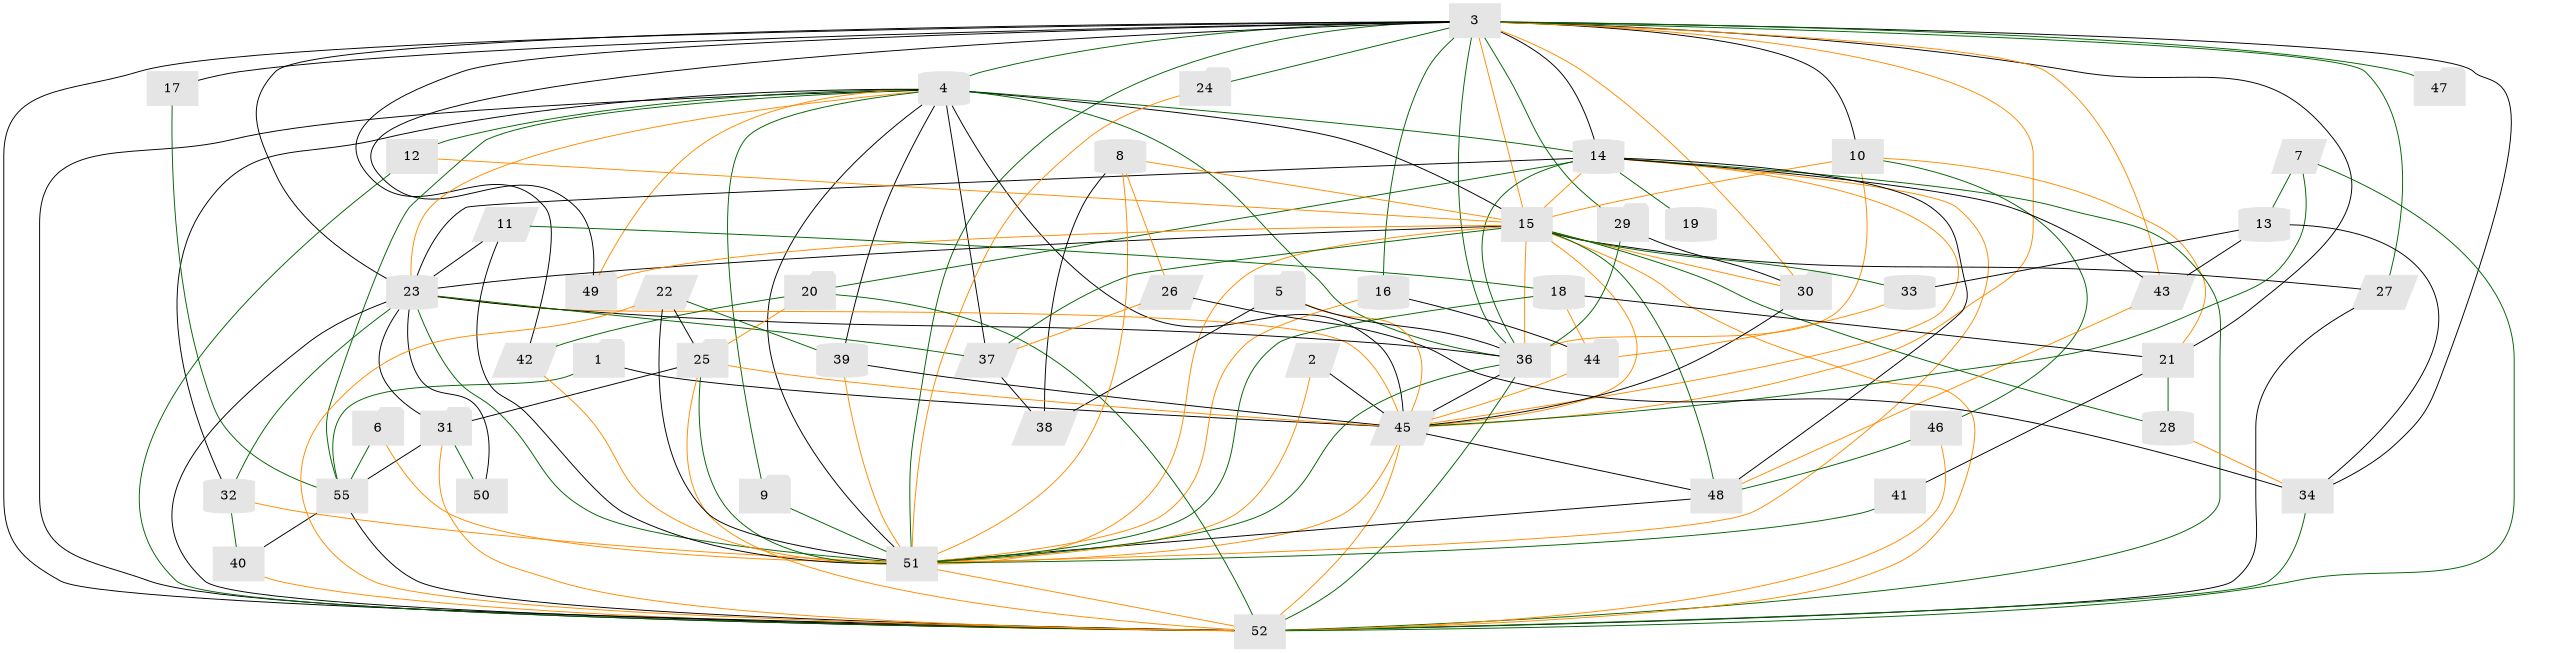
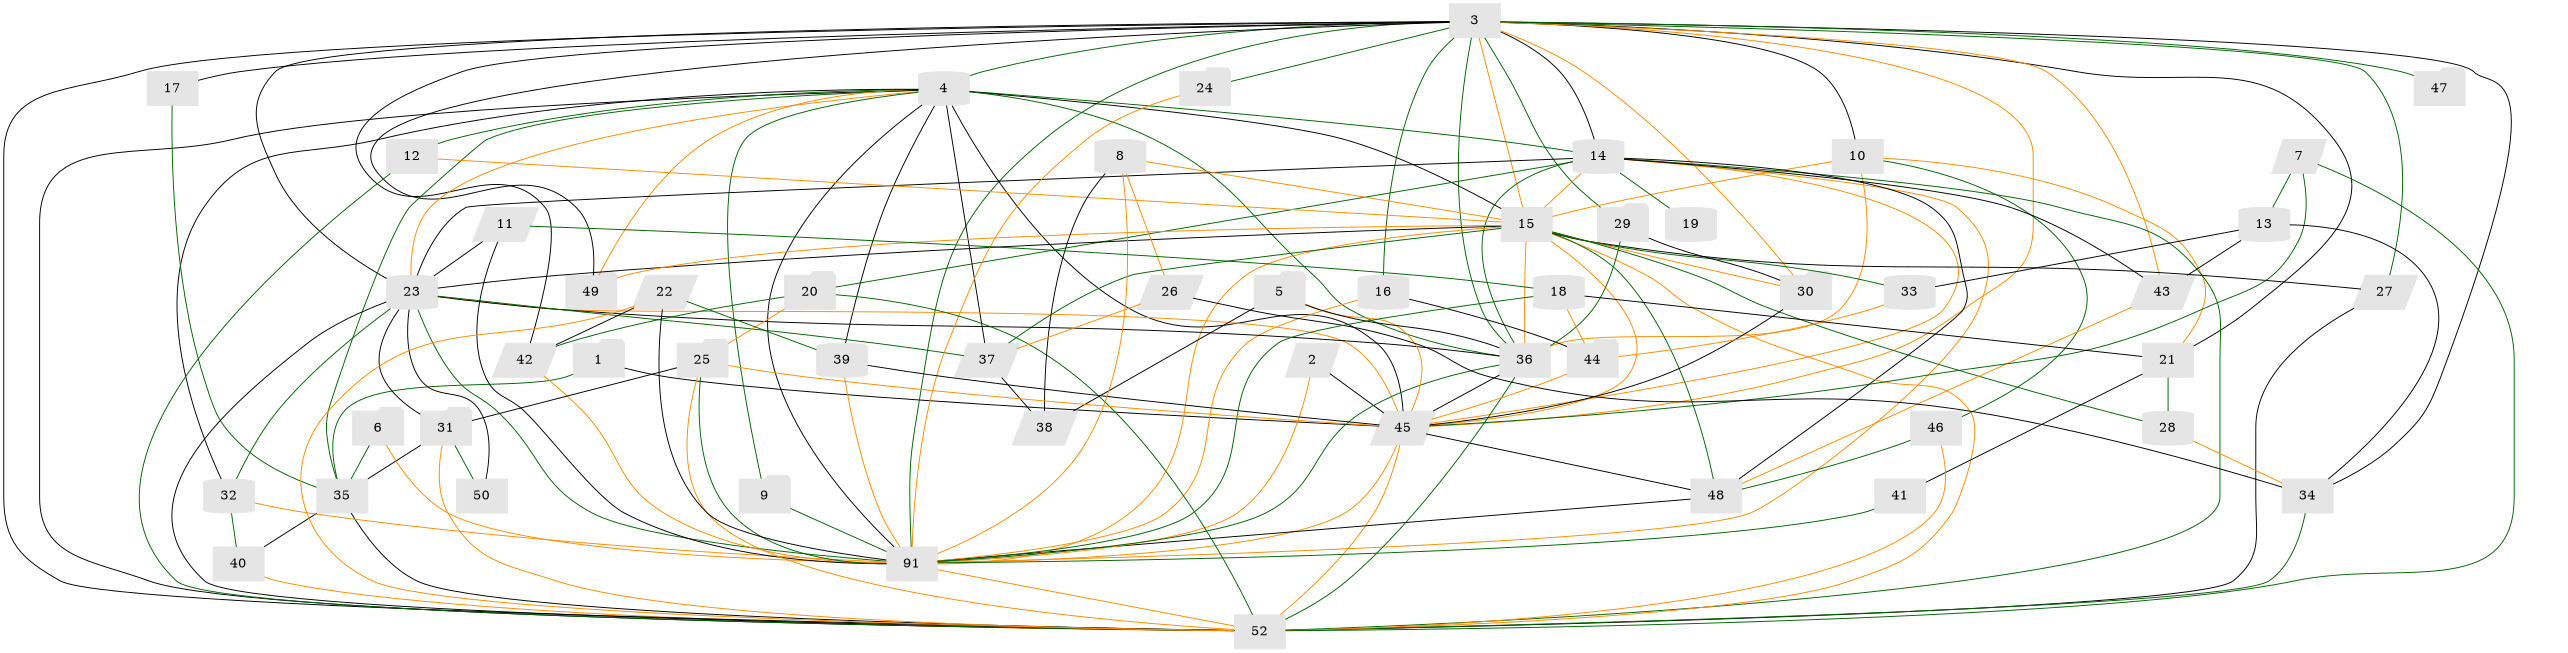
  graph {
    node [color=gray90 shape=box style=filled]
    edge [color=black weight=1.0]
    1 [shape=folder]
-   35 [label=55]
+   35
    45 [shape=parallelogram]
    52
    40
-   51
+   51 [label=91]
    48
    2 [shape=parallelogram]
    3
    4 [shape=cylinder]
    10
    14 [shape=cylinder]
    15
    16 [shape=cylinder]
    17
    21
    23 [shape=cylinder]
    24 [shape=folder]
    27 [shape=parallelogram]
    29 [shape=folder]
    30 [shape=folder]
    34
    36
    42 [shape=parallelogram]
    43 [shape=parallelogram]
    47 [shape=folder]
    49 [shape=folder]
    9 [shape=folder]
    12
    32 [shape=cylinder]
    37 [shape=parallelogram]
    39 [shape=cylinder]
    46
    19 [shape=cylinder]
    20 [shape=folder]
    33 [shape=cylinder]
    28 [shape=cylinder]
    44 [shape=folder]
    41
    31 [shape=folder]
    50
    38 [shape=parallelogram]
    5 [shape=folder]
    6 [shape=folder]
    7 [shape=parallelogram]
    13 [shape=cylinder]
    8 [shape=cylinder]
    26 [shape=parallelogram]
    11 [shape=parallelogram]
    18 [shape=cylinder]
    25 [shape=folder]
    22 [shape=parallelogram]
    1 -- 35 [color=darkgreen]
    1 -- 45
    35 -- 52 [weight=2.0]
    35 -- 40
    45 -- 52 [color=darkorange weight=2.0]
    45 -- 51 [color=darkorange]
    45 -- 48
    40 -- 52 [color=darkorange]
    51 -- 52 [color=darkorange]
    48 -- 51
    2 -- 45
    2 -- 51 [color=darkorange]
    3 -- 45 [color=darkorange]
    3 -- 52
    3 -- 51 [color=darkgreen]
    3 -- 4 [color=darkgreen weight=3.0]
    3 -- 10
    3 -- 14
    3 -- 15 [color=darkorange]
    3 -- 16 [color=darkgreen]
    3 -- 17
    3 -- 21
    3 -- 23
    3 -- 24 [color=darkgreen]
    3 -- 27 [color=darkgreen]
    3 -- 29 [color=darkgreen]
    3 -- 30 [color=darkorange weight=2.0]
    3 -- 34
    3 -- 36 [color=darkgreen]
    3 -- 42
    3 -- 43 [color=darkorange]
    3 -- 47 [color=darkgreen]
    3 -- 49
    4 -- 35 [color=darkgreen]
    4 -- 45 [weight=2.0]
    4 -- 52 [weight=2.0]
    4 -- 51 [weight=3.0]
    4 -- 14 [color=darkgreen weight=3.0]
    4 -- 15 [weight=4.0]
    4 -- 23 [color=darkorange weight=3.0]
    4 -- 36 [color=darkgreen weight=4.0]
    4 -- 49 [color=darkorange]
    4 -- 9 [color=darkgreen]
    4 -- 12 [color=darkgreen]
    4 -- 32
    4 -- 37
    4 -- 39
    10 -- 15 [color=darkorange]
    10 -- 21 [color=darkorange]
    10 -- 36 [color=darkorange]
    10 -- 46 [color=darkgreen]
    14 -- 45 [color=darkorange]
    14 -- 52 [color=darkgreen]
    14 -- 51 [color=darkorange]
    14 -- 48
    14 -- 15 [color=darkorange weight=3.0]
    14 -- 23
    14 -- 36 [color=darkgreen]
    14 -- 43
    14 -- 19 [color=darkgreen]
    14 -- 20 [color=darkgreen]
    15 -- 45 [color=darkorange]
    15 -- 52 [color=darkorange]
    15 -- 51 [color=darkorange]
    15 -- 48 [color=darkgreen weight=2.0]
    15 -- 23
    15 -- 27
    15 -- 30 [color=darkorange]
    15 -- 36 [color=darkorange weight=2.0]
    15 -- 49 [color=darkorange]
    15 -- 37 [color=darkgreen]
    15 -- 33 [color=darkgreen]
    15 -- 28 [color=darkgreen]
    16 -- 51 [color=darkorange]
    16 -- 44
    17 -- 35 [color=darkgreen]
    21 -- 28 [color=darkgreen]
    21 -- 41
    23 -- 45 [color=darkorange]
    23 -- 52
    23 -- 51 [color=darkgreen]
    23 -- 36
    23 -- 32 [color=darkgreen]
    23 -- 37 [color=darkgreen]
    23 -- 31
    23 -- 50
    24 -- 51 [color=darkorange]
    27 -- 52
    29 -- 30
    29 -- 36 [color=darkgreen]
    30 -- 45 [weight=2.0]
    34 -- 52 [color=darkgreen weight=3.0]
    36 -- 45
    36 -- 52 [color=darkgreen weight=2.0]
    36 -- 51 [color=darkgreen weight=2.0]
    42 -- 51 [color=darkorange]
    43 -- 48 [color=darkorange]
    9 -- 51 [color=darkgreen]
    12 -- 52 [color=darkgreen]
    12 -- 15 [color=darkorange]
    32 -- 40 [color=darkgreen]
    32 -- 51 [color=darkorange]
    37 -- 38
    39 -- 45 [weight=2.0]
    39 -- 51 [color=darkorange]
    46 -- 52 [color=darkorange]
    46 -- 48 [color=darkgreen]
    20 -- 52 [color=darkgreen]
    20 -- 42 [color=darkgreen]
    20 -- 25 [color=darkorange]
    33 -- 44 [color=darkorange]
    28 -- 34 [color=darkorange]
    44 -- 45 [color=darkorange]
    41 -- 51 [color=darkgreen]
    31 -- 35
    31 -- 52 [color=darkorange]
    31 -- 50 [color=darkgreen]
    5 -- 45 [color=darkorange]
    5 -- 36
    5 -- 38
    6 -- 35 [color=darkgreen]
    6 -- 51 [color=darkorange]
    7 -- 45 [color=darkgreen]
    7 -- 52 [color=darkgreen]
    7 -- 13 [color=darkgreen]
    13 -- 34
    13 -- 43
    13 -- 33
    8 -- 51 [color=darkorange]
    8 -- 15 [color=darkorange]
    8 -- 38
    8 -- 26 [color=darkorange]
    26 -- 34
    26 -- 37 [color=darkorange]
    11 -- 51
    11 -- 23
    11 -- 18 [color=darkgreen]
    18 -- 51 [color=darkgreen]
    18 -- 21
    18 -- 44 [color=darkorange]
    25 -- 45 [color=darkorange]
    25 -- 52 [color=darkorange]
    25 -- 51 [color=darkgreen]
    25 -- 31
    22 -- 52 [color=darkorange]
    22 -- 51
-   22 -- 25
+   22 -- 42
    22 -- 39 [color=darkgreen]
  }
